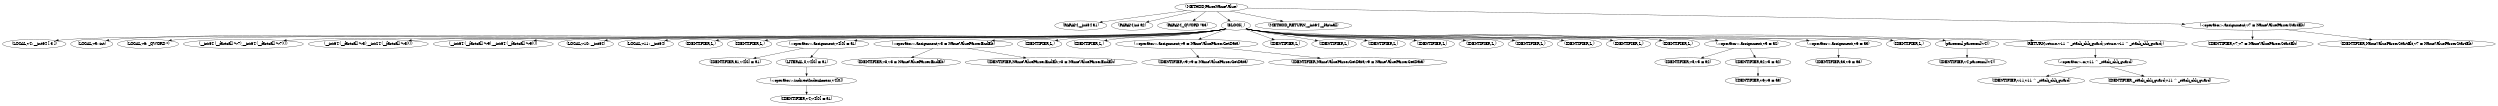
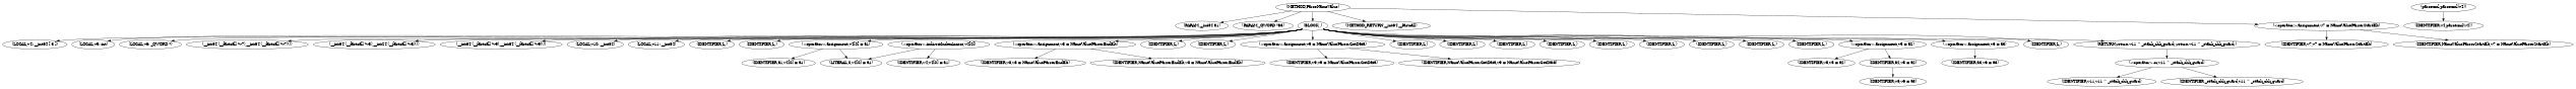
  digraph {
    fontname="DejaVu Serif"
    node [fontname="DejaVu Serif"]
    edge [fontname="DejaVu Serif"]
    n1 [label="(METHOD,ParseNameValue)"]
    n2 [label="(PARAM,__int84 a1)"]
-   n3 [label="(PARAM,int a2)"]
    n4 [label="(PARAM,_QWORD *a3)"]
    n5 [label="(BLOCK,,)"]
    n6 [label="(METHOD_RETURN,__int64 __fastcall)"]
    n7 [label="(<operator>.assignment,v7 = NameValueParserStartElt)"]
    n8 [label="(LOCAL,v4: __int64 [ 3 ])"]
    n9 [label="(LOCAL,v5: int)"]
    n10 [label="(LOCAL,v6: _QWORD *)"]
    n11 [label="(__int64 (__fastcall *v7),__int64 (__fastcall *v7)())"]
    n12 [label="(__int64 (__fastcall *v8),__int24 (__fastcall *v8)())"]
    n13 [label="(__int64 (__fastcall *v9),__int64 (__fastcall *v9)())"]
    n14 [label="(LOCAL,v10: __int64)"]
    n15 [label="(LOCAL,v11: __int64)"]
    n16 [label="(IDENTIFIER,L,)"]
    n17 [label="(IDENTIFIER,L,)"]
    n18 [label="(<operator>.assignment,v4[0] = a1)"]
    n19 [label="(<operator>.assignment,v8 = NameValueParserEndElt)"]
    n20 [label="(IDENTIFIER,L,)"]
    n21 [label="(IDENTIFIER,L,)"]
    n22 [label="(<operator>.assignment,v9 = NameValueParserGetData)"]
    n23 [label="(IDENTIFIER,L,)"]
    n24 [label="(IDENTIFIER,L,)"]
    n25 [label="(IDENTIFIER,L,)"]
    n26 [label="(IDENTIFIER,L,)"]
    n27 [label="(IDENTIFIER,L,)"]
    n28 [label="(IDENTIFIER,L,)"]
    n29 [label="(IDENTIFIER,L,)"]
    n30 [label="(IDENTIFIER,L,)"]
    n31 [label="(IDENTIFIER,L,)"]
    n32 [label="(<operator>.assignment,v5 = a2)"]
    n33 [label="(<operator>.assignment,v6 = a3)"]
    n34 [label="(IDENTIFIER,L,)"]
    n35 [label="(parsexml,parsexml(v4))"]
    n36 [label="(RETURN,return v11 ^ _stack_chk_guard;,return v11 ^ _stack_chk_guard;)"]
    n37 [label="(IDENTIFIER,a1,v4[0] = a1)"]
    n38 [label="(LITERAL,0,v4[0] = a1)"]
    n39 [label="(IDENTIFIER,v7,v7 = NameValueParserStartElt)"]
    n40 [label="(IDENTIFIER,NameValueParserStartElt,v7 = NameValueParserStartElt)"]
    n41 [label="(IDENTIFIER,v8,v8 = NameValueParserEndElt)"]
    n42 [label="(IDENTIFIER,NameValueParserEndElt,v8 = NameValueParserEndElt)"]
    n43 [label="(IDENTIFIER,v9,v9 = NameValueParserGetData)"]
    n44 [label="(IDENTIFIER,NameValueParserGetData,v9 = NameValueParserGetData)"]
    n45 [label="(IDENTIFIER,v5,v5 = a2)"]
    n46 [label="(IDENTIFIER,a2,v5 = a2)"]
    n47 [label="(IDENTIFIER,a3,v6 = a3)"]
    n48 [label="(IDENTIFIER,v4,parsexml(v4))"]
    n49 [label="(<operator>.or,v11 ^ _stack_chk_guard)"]
    n50 [label="(<operator>.indirectIndexAccess,v4[0])"]
    n51 [label="(IDENTIFIER,v4,v4[0] = a1)"]
    n52 [label="(IDENTIFIER,v6,v6 = a3)"]
    n53 [label="(IDENTIFIER,v11,v11 ^ _stack_chk_guard)"]
    n54 [label="(IDENTIFIER,_stack_chk_guard,v11 ^ _stack_chk_guard)"]
    n1 -> n2
-   n1 -> n3
    n1 -> n4
    n1 -> n5
    n1 -> n6
    n1 -> n7
    n5 -> n8
    n5 -> n9
    n5 -> n10
    n5 -> n11
    n5 -> n12
    n5 -> n13
    n5 -> n14
    n5 -> n15
    n5 -> n16
    n5 -> n17
    n5 -> n18
    n5 -> n19
    n5 -> n20
    n5 -> n21
    n5 -> n22
    n5 -> n23
    n5 -> n24
    n5 -> n25
    n5 -> n26
    n5 -> n27
    n5 -> n28
    n5 -> n29
    n5 -> n30
    n5 -> n31
    n5 -> n32
    n5 -> n33
    n5 -> n34
-   n5 -> n35
    n5 -> n36
    n7 -> n39
    n7 -> n40
    n18 -> n37
    n18 -> n38
    n19 -> n41
    n19 -> n42
    n22 -> n43
    n22 -> n44
    n32 -> n45
    n32 -> n46
    n33 -> n47
    n35 -> n48
    n36 -> n49
    n46 -> n52
    n49 -> n53
    n49 -> n54
-   n38 -> n50
+   n50 -> n38
    n50 -> n51
  }
